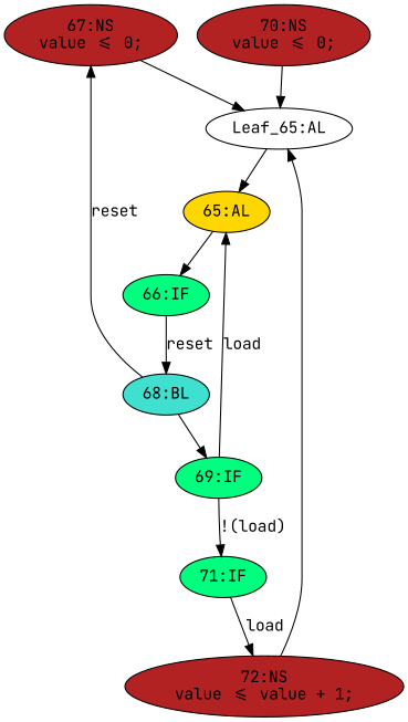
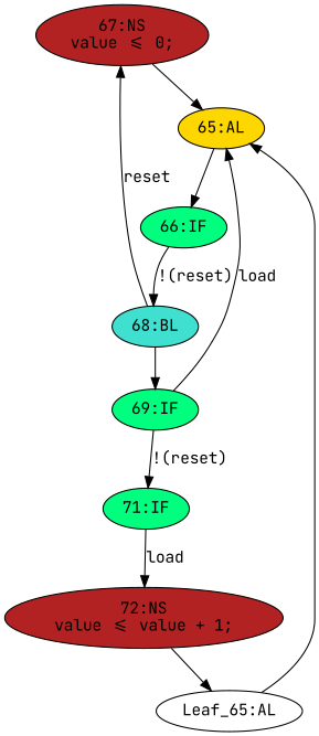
  strict digraph {
    fontname="JetBrains Mono"
    node [fillcolor=firebrick fontname="JetBrains Mono" statements="[]" style=filled typ=NonblockingSubstitution]
    edge [cond="[]" fontname="JetBrains Mono" lineno=None]
    n1 [ast="<pyverilog.vparser.ast.NonblockingSubstitution object at 0x7fa986706ed0>" label="67:NS\nvalue <= 0;" statements="[<pyverilog.vparser.ast.NonblockingSubstitution object at 0x7fa986706ed0>]"]
    n2 [def_var="['value']" label="Leaf_65:AL" fillcolor="" statements="" style="" typ=""]
    n3 [ast="<pyverilog.vparser.ast.Always object at 0x7fa9866fdf10>" clk_sens=True fillcolor=gold label="65:AL" sens="['clk', 'reset']" typ=Always use_var="['reset', 'load', 'en', 'value']"]
    n4 [ast="<pyverilog.vparser.ast.IfStatement object at 0x7fa986706050>" fillcolor=springgreen label="66:IF" typ=IfStatement]
    n5 [ast="<pyverilog.vparser.ast.Block object at 0x7fa986706cd0>" fillcolor=turquoise label="68:BL" typ=Block]
    n6 [ast="<pyverilog.vparser.ast.IfStatement object at 0x7fa986701410>" fillcolor=springgreen label="69:IF" typ=IfStatement]
    n7 [ast="<pyverilog.vparser.ast.IfStatement object at 0x7fa986701dd0>" fillcolor=springgreen label="71:IF" typ=IfStatement]
    n8 [ast="<pyverilog.vparser.ast.NonblockingSubstitution object at 0x7fa986a4ec50>" label="72:NS\nvalue <= value + 1;" statements="[<pyverilog.vparser.ast.NonblockingSubstitution object at 0x7fa986a4ec50>]"]
-   n9 [ast="<pyverilog.vparser.ast.NonblockingSubstitution object at 0x7fa986701510>" label="70:NS\nvalue <= 0;" statements="[<pyverilog.vparser.ast.NonblockingSubstitution object at 0x7fa986701510>]"]
-   n1 -> n2
+   n1 -> n3
    n2 -> n3 [cond="" lineno=""]
    n3 -> n4
-   n4 -> n5 [cond="['reset']" label=reset lineno=66]
+   n4 -> n5 [cond="['reset']" label="!(reset)" lineno=66]
    n5 -> n1 [cond="['reset']" label=reset lineno=66]
    n5 -> n6
    n6 -> n3 [cond="['load']" label=load lineno=69]
-   n6 -> n7 [cond="['load']" label="!(load)" lineno=69]
+   n6 -> n7 [cond="['load']" label="!(reset)" lineno=69]
    n7 -> n8 [cond="['en']" label=load lineno=71]
    n8 -> n2
-   n9 -> n2
  }
